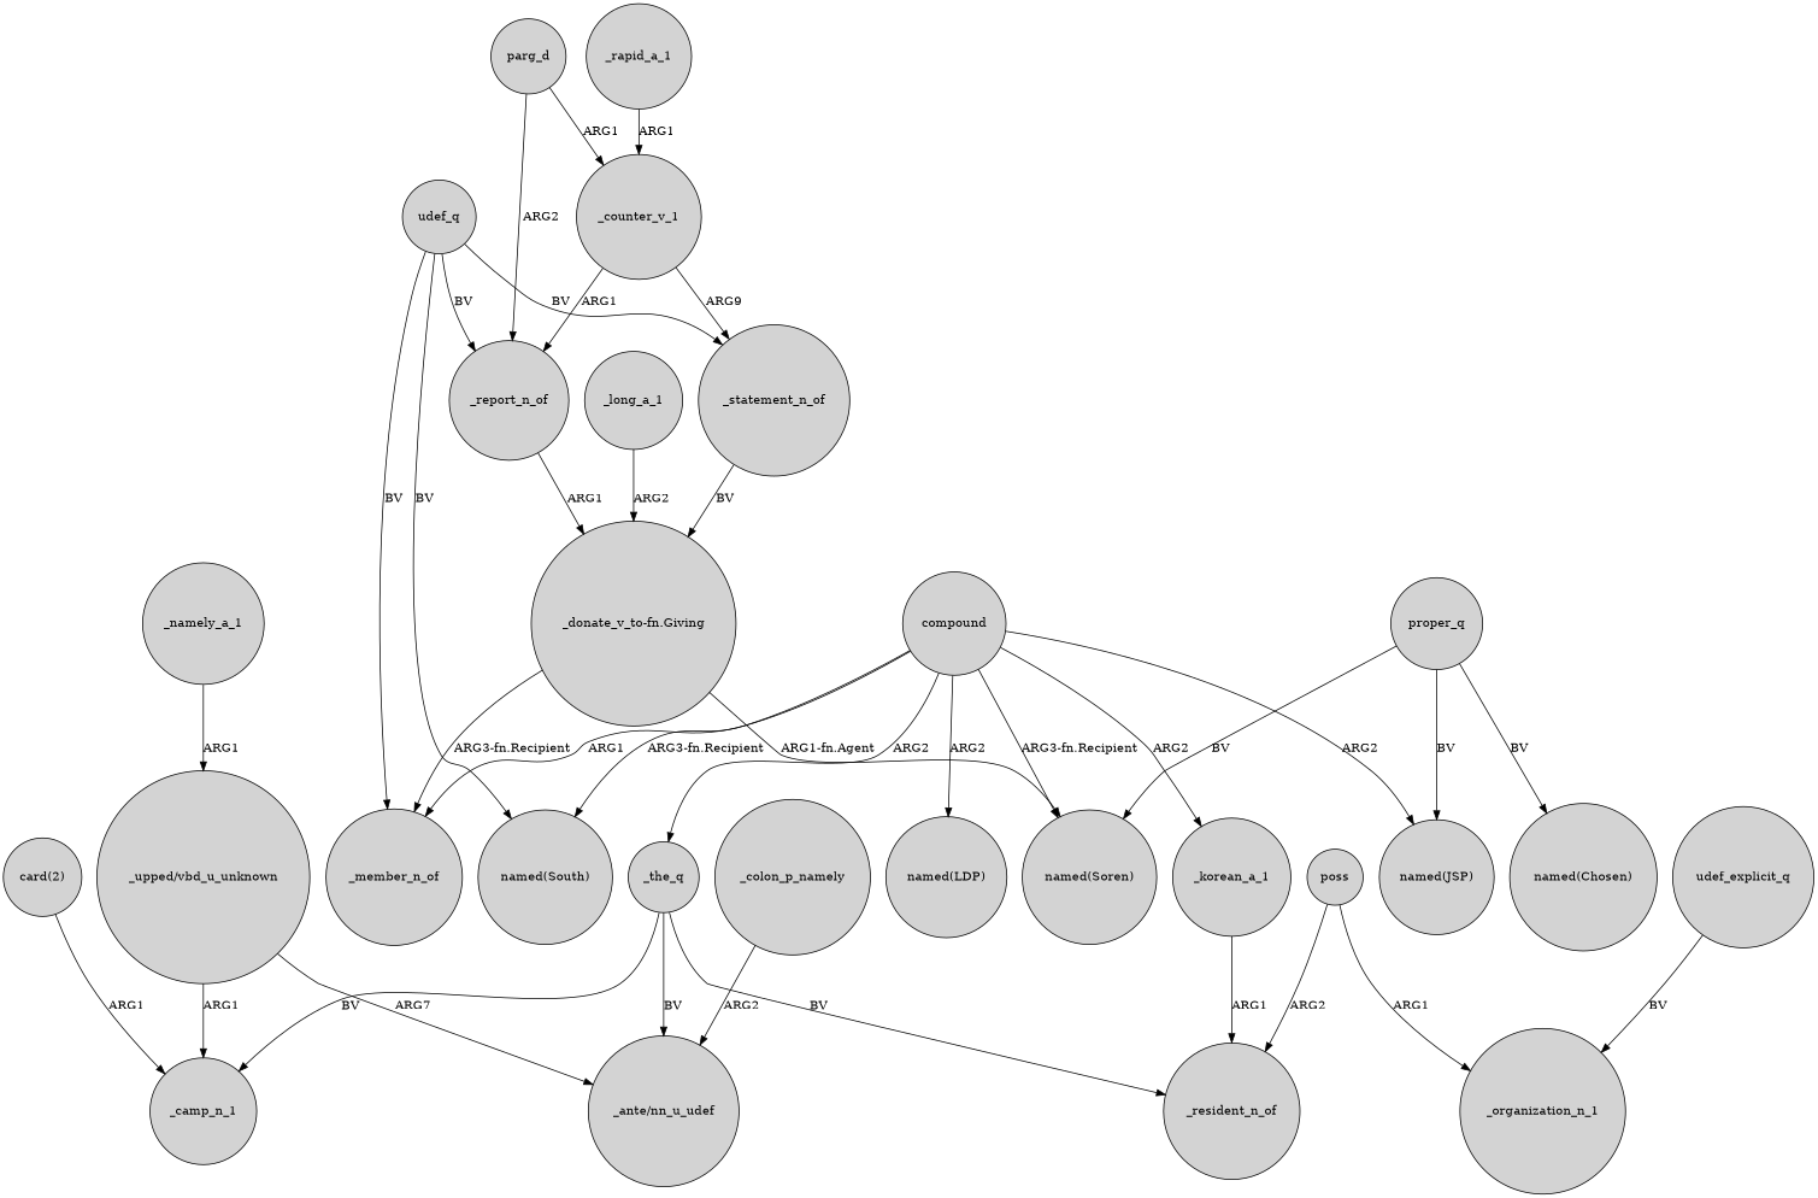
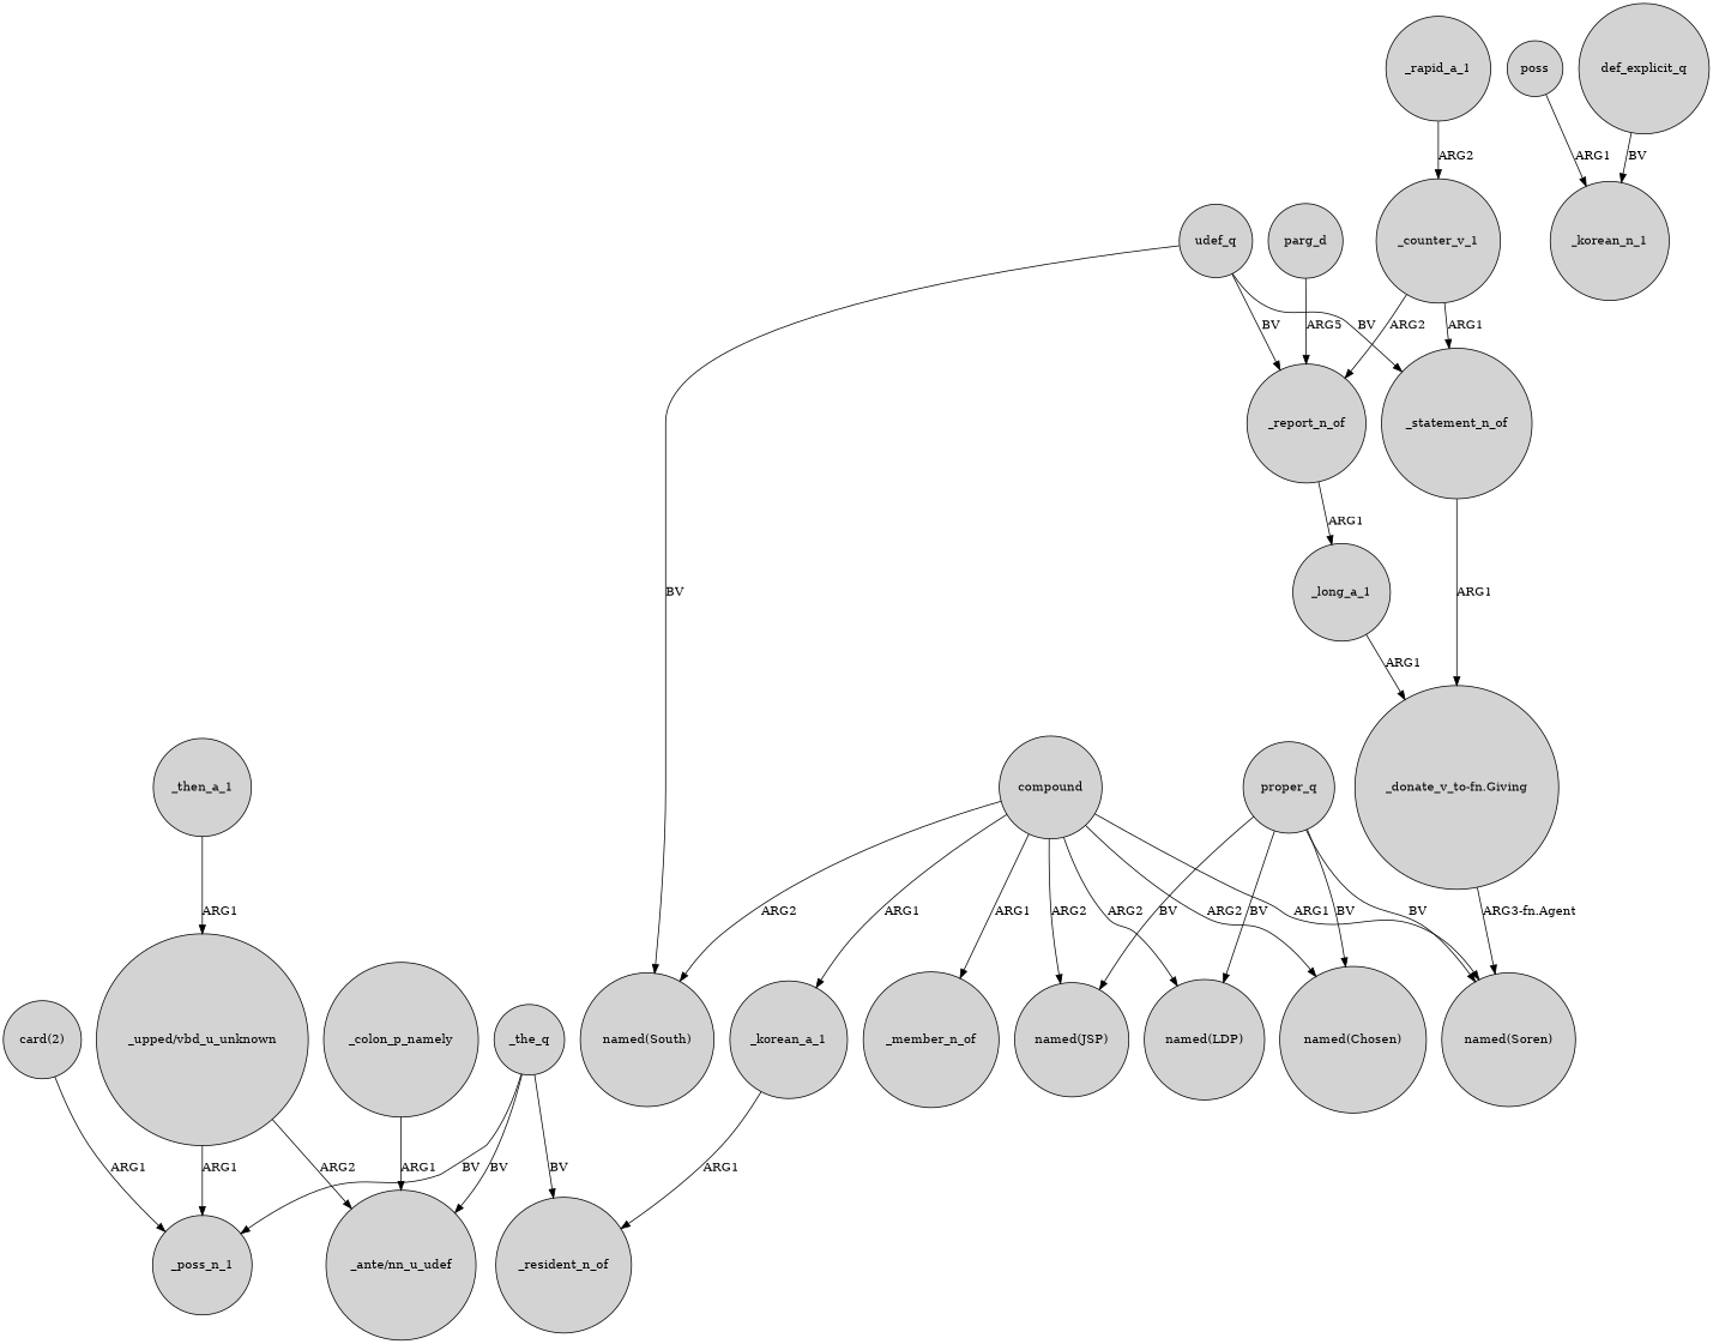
  digraph {
    node [shape=circle style=filled]
-   _then_a_1 [label=_namely_a_1]
+   _then_a_1
    "_upped/vbd_u_unknown"
-   _camp_n_1
+   _camp_n_1 [label=_poss_n_1]
    n4 [label="_ante/nn_u_udef"]
    _counter_v_1
    _report_n_of
    _statement_n_of
    "_donate_v_to-fn.Giving"
    _member_n_of
    "named(Soren)"
    compound
    "named(South)"
    "named(Chosen)"
    "named(JSP)"
    _korean_a_1
    "named(LDP)"
    _resident_n_of
    proper_q
    poss
-   _organization_n_1
+   _organization_n_1 [label=_korean_n_1]
    _the_q
    "card(2)"
    udef_q
    parg_d
    _rapid_a_1
    _long_a_1
    _colon_p_namely
-   def_explicit_q [label=udef_explicit_q]
+   def_explicit_q
    _then_a_1 -> "_upped/vbd_u_unknown" [label=ARG1]
    "_upped/vbd_u_unknown" -> _camp_n_1 [label=ARG1]
-   "_upped/vbd_u_unknown" -> n4 [label=ARG7]
-   _counter_v_1 -> _report_n_of [label=ARG1]
-   _counter_v_1 -> _statement_n_of [label=ARG9]
-   _report_n_of -> "_donate_v_to-fn.Giving" [label=ARG1]
-   _statement_n_of -> "_donate_v_to-fn.Giving" [label=BV]
-   "_donate_v_to-fn.Giving" -> _member_n_of [label="ARG3-fn.Recipient"]
-   "_donate_v_to-fn.Giving" -> "named(Soren)" [label="ARG1-fn.Agent"]
+   "_upped/vbd_u_unknown" -> n4 [label=ARG2]
+   _counter_v_1 -> _report_n_of [label=ARG2]
+   _counter_v_1 -> _statement_n_of [label=ARG1]
+   _report_n_of -> _long_a_1 [label=ARG1]
+   _statement_n_of -> "_donate_v_to-fn.Giving" [label=ARG1]
+   "_donate_v_to-fn.Giving" -> "named(Soren)" [label="ARG3-fn.Agent"]
    compound -> _member_n_of [label=ARG1]
-   compound -> "named(Soren)" [label="ARG3-fn.Recipient"]
-   compound -> "named(South)" [label="ARG3-fn.Recipient"]
-   compound -> _the_q [label=ARG2]
+   compound -> "named(Soren)" [label=ARG1]
+   compound -> "named(South)" [label=ARG2]
+   compound -> "named(Chosen)" [label=ARG2]
    compound -> "named(JSP)" [label=ARG2]
-   compound -> _korean_a_1 [label=ARG2]
+   compound -> _korean_a_1 [label=ARG1]
    compound -> "named(LDP)" [label=ARG2]
    _korean_a_1 -> _resident_n_of [label=ARG1]
    proper_q -> "named(Soren)" [label=BV]
    proper_q -> "named(Chosen)" [label=BV]
    proper_q -> "named(JSP)" [label=BV]
-   poss -> _resident_n_of [label=ARG2]
+   proper_q -> "named(LDP)" [label=BV]
    poss -> _organization_n_1 [label=ARG1]
    _the_q -> _camp_n_1 [label=BV]
    _the_q -> n4 [label=BV]
    _the_q -> _resident_n_of [label=BV]
    "card(2)" -> _camp_n_1 [label=ARG1]
    udef_q -> _report_n_of [label=BV]
    udef_q -> _statement_n_of [label=BV]
-   udef_q -> _member_n_of [label=BV]
    udef_q -> "named(South)" [label=BV]
-   parg_d -> _counter_v_1 [label=ARG1]
-   parg_d -> _report_n_of [label=ARG2]
-   _rapid_a_1 -> _counter_v_1 [label=ARG1]
-   _long_a_1 -> "_donate_v_to-fn.Giving" [label=ARG2]
-   _colon_p_namely -> n4 [label=ARG2]
+   parg_d -> _report_n_of [label=ARG5]
+   _rapid_a_1 -> _counter_v_1 [label=ARG2]
+   _long_a_1 -> "_donate_v_to-fn.Giving" [label=ARG1]
+   _colon_p_namely -> n4 [label=ARG1]
    def_explicit_q -> _organization_n_1 [label=BV]
  }
